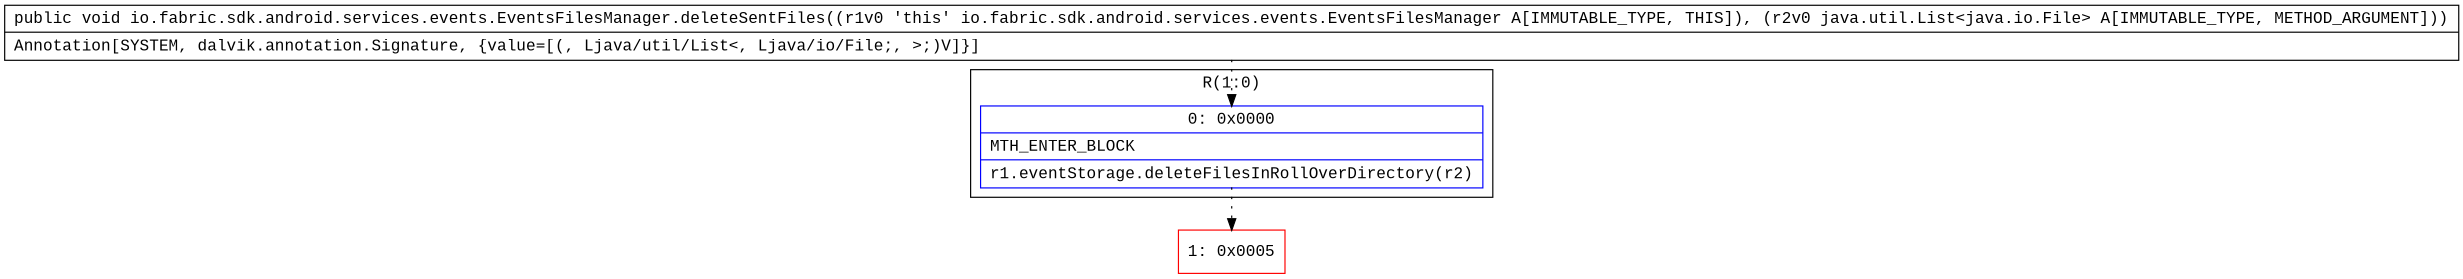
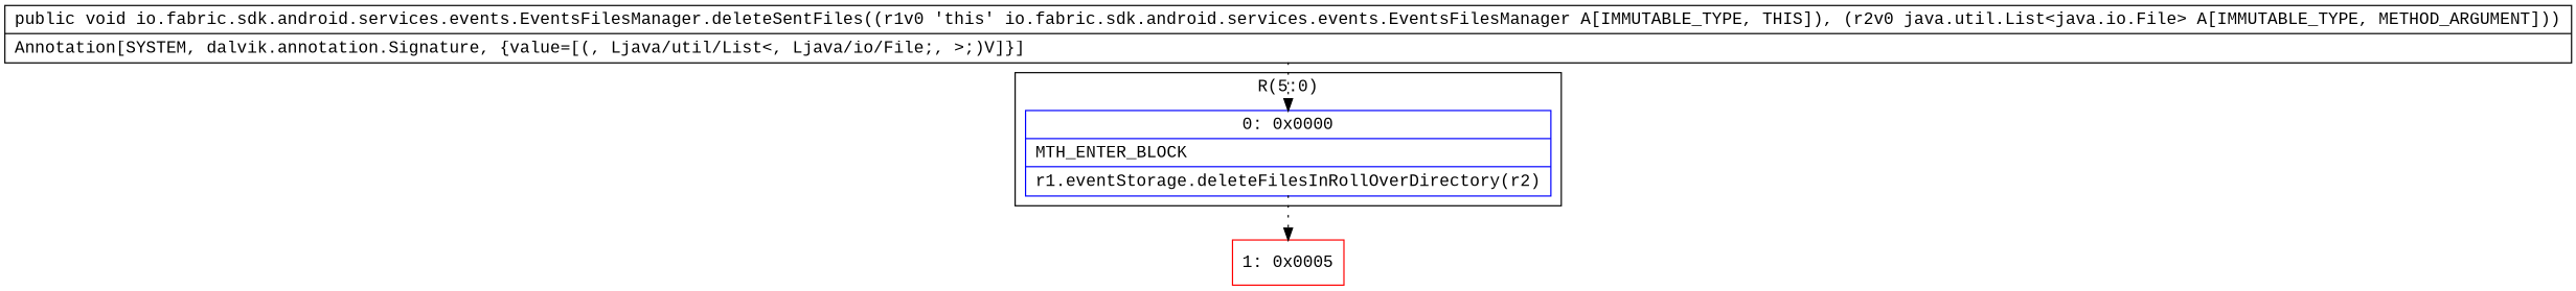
  digraph {
    fontname="Liberation Mono"
    node [shape=record fontname="Liberation Mono"]
    edge [style=dotted fontname="Liberation Mono"]
    n1 [color=blue label="{0\:\ 0x0000|MTH_ENTER_BLOCK\l|r1.eventStorage.deleteFilesInRollOverDirectory(r2)\l}"]
    n2 [color=red label="{1\:\ 0x0005}"]
    n3 [label="{public void io.fabric.sdk.android.services.events.EventsFilesManager.deleteSentFiles((r1v0 'this' io.fabric.sdk.android.services.events.EventsFilesManager A[IMMUTABLE_TYPE, THIS]), (r2v0 java.util.List\<java.io.File\> A[IMMUTABLE_TYPE, METHOD_ARGUMENT]))  | Annotation[SYSTEM, dalvik.annotation.Signature, \{value=[(, Ljava\/util\/List\<, Ljava\/io\/File;, \>;)V]\}]\l}"]
    subgraph cluster_1 {
-     label="R(1:0)"
+     label="R(5:0)"
      n1
    }
    n1 -> n2
    n3 -> n1
  }
